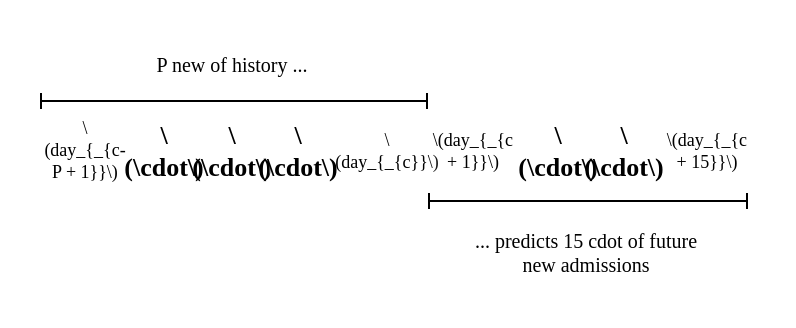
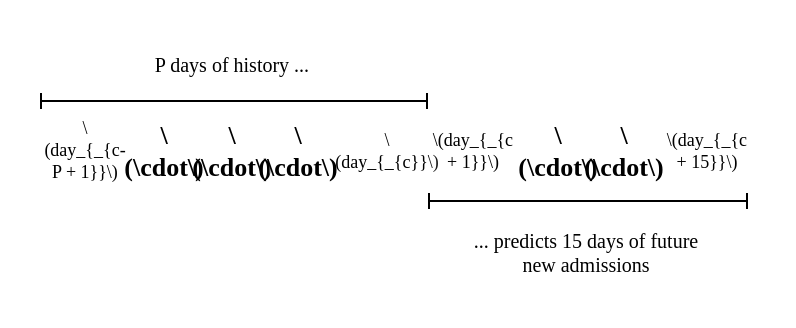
  <mxCell id="0" />
  <mxCell id="1" parent="0" />
  <mxCell id="2" value="&lt;font style=&quot;font-size: 9px&quot;&gt;\(day_{_{c-P + 1}}\)&lt;/font&gt;" style="whiteSpace=wrap;html=1;aspect=fixed;rounded=1;strokeColor=none;fontSize=9;fontFamily=Gafata;rotation=0;opacity=30;" vertex="1" parent="1"><mxGeometry x="20" y="60" width="45" height="30" as="geometry" /></mxCell>
  <mxCell id="3" value="\(\cdot\)" style="whiteSpace=wrap;html=1;aspect=fixed;rounded=1;strokeColor=none;fontFamily=Gafata;fontSize=13;fontStyle=1;opacity=30;" vertex="1" parent="1"><mxGeometry x="67" y="60" width="30" height="30" as="geometry" /></mxCell>
  <mxCell id="4" value="&lt;span style=&quot;font-size: 13px;&quot;&gt;\(\cdot\)&lt;/span&gt;" style="whiteSpace=wrap;html=1;aspect=fixed;rounded=1;strokeColor=none;fontFamily=Gafata;fontSize=13;fontStyle=1;opacity=30;" vertex="1" parent="1"><mxGeometry x="101" y="60" width="30" height="30" as="geometry" /></mxCell>
  <mxCell id="5" value="&lt;span style=&quot;font-size: 13px;&quot;&gt;\(\cdot\)&lt;/span&gt;" style="whiteSpace=wrap;html=1;aspect=fixed;rounded=1;strokeColor=none;fontFamily=Gafata;fontSize=13;fontStyle=1;opacity=30;" vertex="1" parent="1"><mxGeometry x="134" y="60" width="30" height="30" as="geometry" /></mxCell>
  <mxCell id="6" value="\(day_{_{c}}\)" style="whiteSpace=wrap;html=1;aspect=fixed;rounded=1;strokeColor=none;fontFamily=Gafata;fontSize=9;opacity=30;" vertex="1" parent="1"><mxGeometry x="171" y="60" width="45" height="30" as="geometry" /></mxCell>
- <mxCell id="7" value="P new of history ..." style="text;html=1;strokeColor=none;fillColor=none;align=center;verticalAlign=middle;whiteSpace=wrap;rounded=0;fontSize=10;fontFamily=Gafata;" vertex="1" parent="1"><mxGeometry x="76" y="20" width="80" height="23" as="geometry" /></mxCell>
- <mxCell id="8" value="... predicts 15 cdot of future new admissions" style="text;html=1;strokeColor=none;fillColor=none;align=center;verticalAlign=middle;whiteSpace=wrap;rounded=0;fontSize=10;fontFamily=Gafata;" vertex="1" parent="1"><mxGeometry x="233" y="110" width="120" height="32" as="geometry" /></mxCell>
+ <mxCell id="7" value="P days of history ..." style="text;html=1;strokeColor=none;fillColor=none;align=center;verticalAlign=middle;whiteSpace=wrap;rounded=0;fontSize=10;fontFamily=Gafata;" vertex="1" parent="1"><mxGeometry x="76" y="20" width="80" height="23" as="geometry" /></mxCell>
+ <mxCell id="8" value="... predicts 15 days of future new admissions" style="text;html=1;strokeColor=none;fillColor=none;align=center;verticalAlign=middle;whiteSpace=wrap;rounded=0;fontSize=10;fontFamily=Gafata;" vertex="1" parent="1"><mxGeometry x="233" y="110" width="120" height="32" as="geometry" /></mxCell>
  <mxCell id="9" value="&lt;font style=&quot;font-size: 9px&quot;&gt;\(day_{_{c + 1}}\)&lt;/font&gt;" style="whiteSpace=wrap;html=1;aspect=fixed;rounded=1;strokeColor=none;fontSize=9;fontFamily=Gafata;rotation=0;opacity=10;" vertex="1" parent="1"><mxGeometry x="214" y="60" width="45" height="30" as="geometry" /></mxCell>
  <mxCell id="10" value="&lt;span style=&quot;font-size: 13px;&quot;&gt;\(\cdot\)&lt;/span&gt;" style="whiteSpace=wrap;html=1;aspect=fixed;rounded=1;strokeColor=none;fontFamily=Gafata;fontSize=13;fontStyle=1;opacity=10;" vertex="1" parent="1"><mxGeometry x="264" y="60" width="30" height="30" as="geometry" /></mxCell>
  <mxCell id="11" value="&lt;span style=&quot;font-size: 13px;&quot;&gt;\(\cdot\)&lt;/span&gt;" style="whiteSpace=wrap;html=1;aspect=fixed;rounded=1;strokeColor=none;fontFamily=Gafata;fontSize=13;fontStyle=1;opacity=10;" vertex="1" parent="1"><mxGeometry x="297" y="60" width="30" height="30" as="geometry" /></mxCell>
  <mxCell id="12" value="\(day_{_{c + 15}}\)" style="whiteSpace=wrap;html=1;aspect=fixed;rounded=1;strokeColor=none;fontFamily=Gafata;fontSize=9;opacity=10;" vertex="1" parent="1"><mxGeometry x="331" y="60" width="45" height="30" as="geometry" /></mxCell>
  <mxCell id="13" value="" style="endArrow=baseDash;html=1;rounded=0;fontFamily=Gafata;fontSize=13;startArrow=baseDash;startFill=0;endFill=0;" edge="1" parent="1"><mxGeometry width="50" height="50" relative="1" as="geometry"><mxPoint x="213" y="50" as="sourcePoint" /><mxPoint x="20" y="50" as="targetPoint" /></mxGeometry></mxCell>
  <mxCell id="14" value="" style="endArrow=baseDash;html=1;rounded=0;fontFamily=Gafata;fontSize=13;startArrow=baseDash;startFill=0;endFill=0;" edge="1" parent="1"><mxGeometry width="50" height="50" relative="1" as="geometry"><mxPoint x="214" y="100" as="sourcePoint" /><mxPoint x="373" y="100" as="targetPoint" /></mxGeometry></mxCell>
